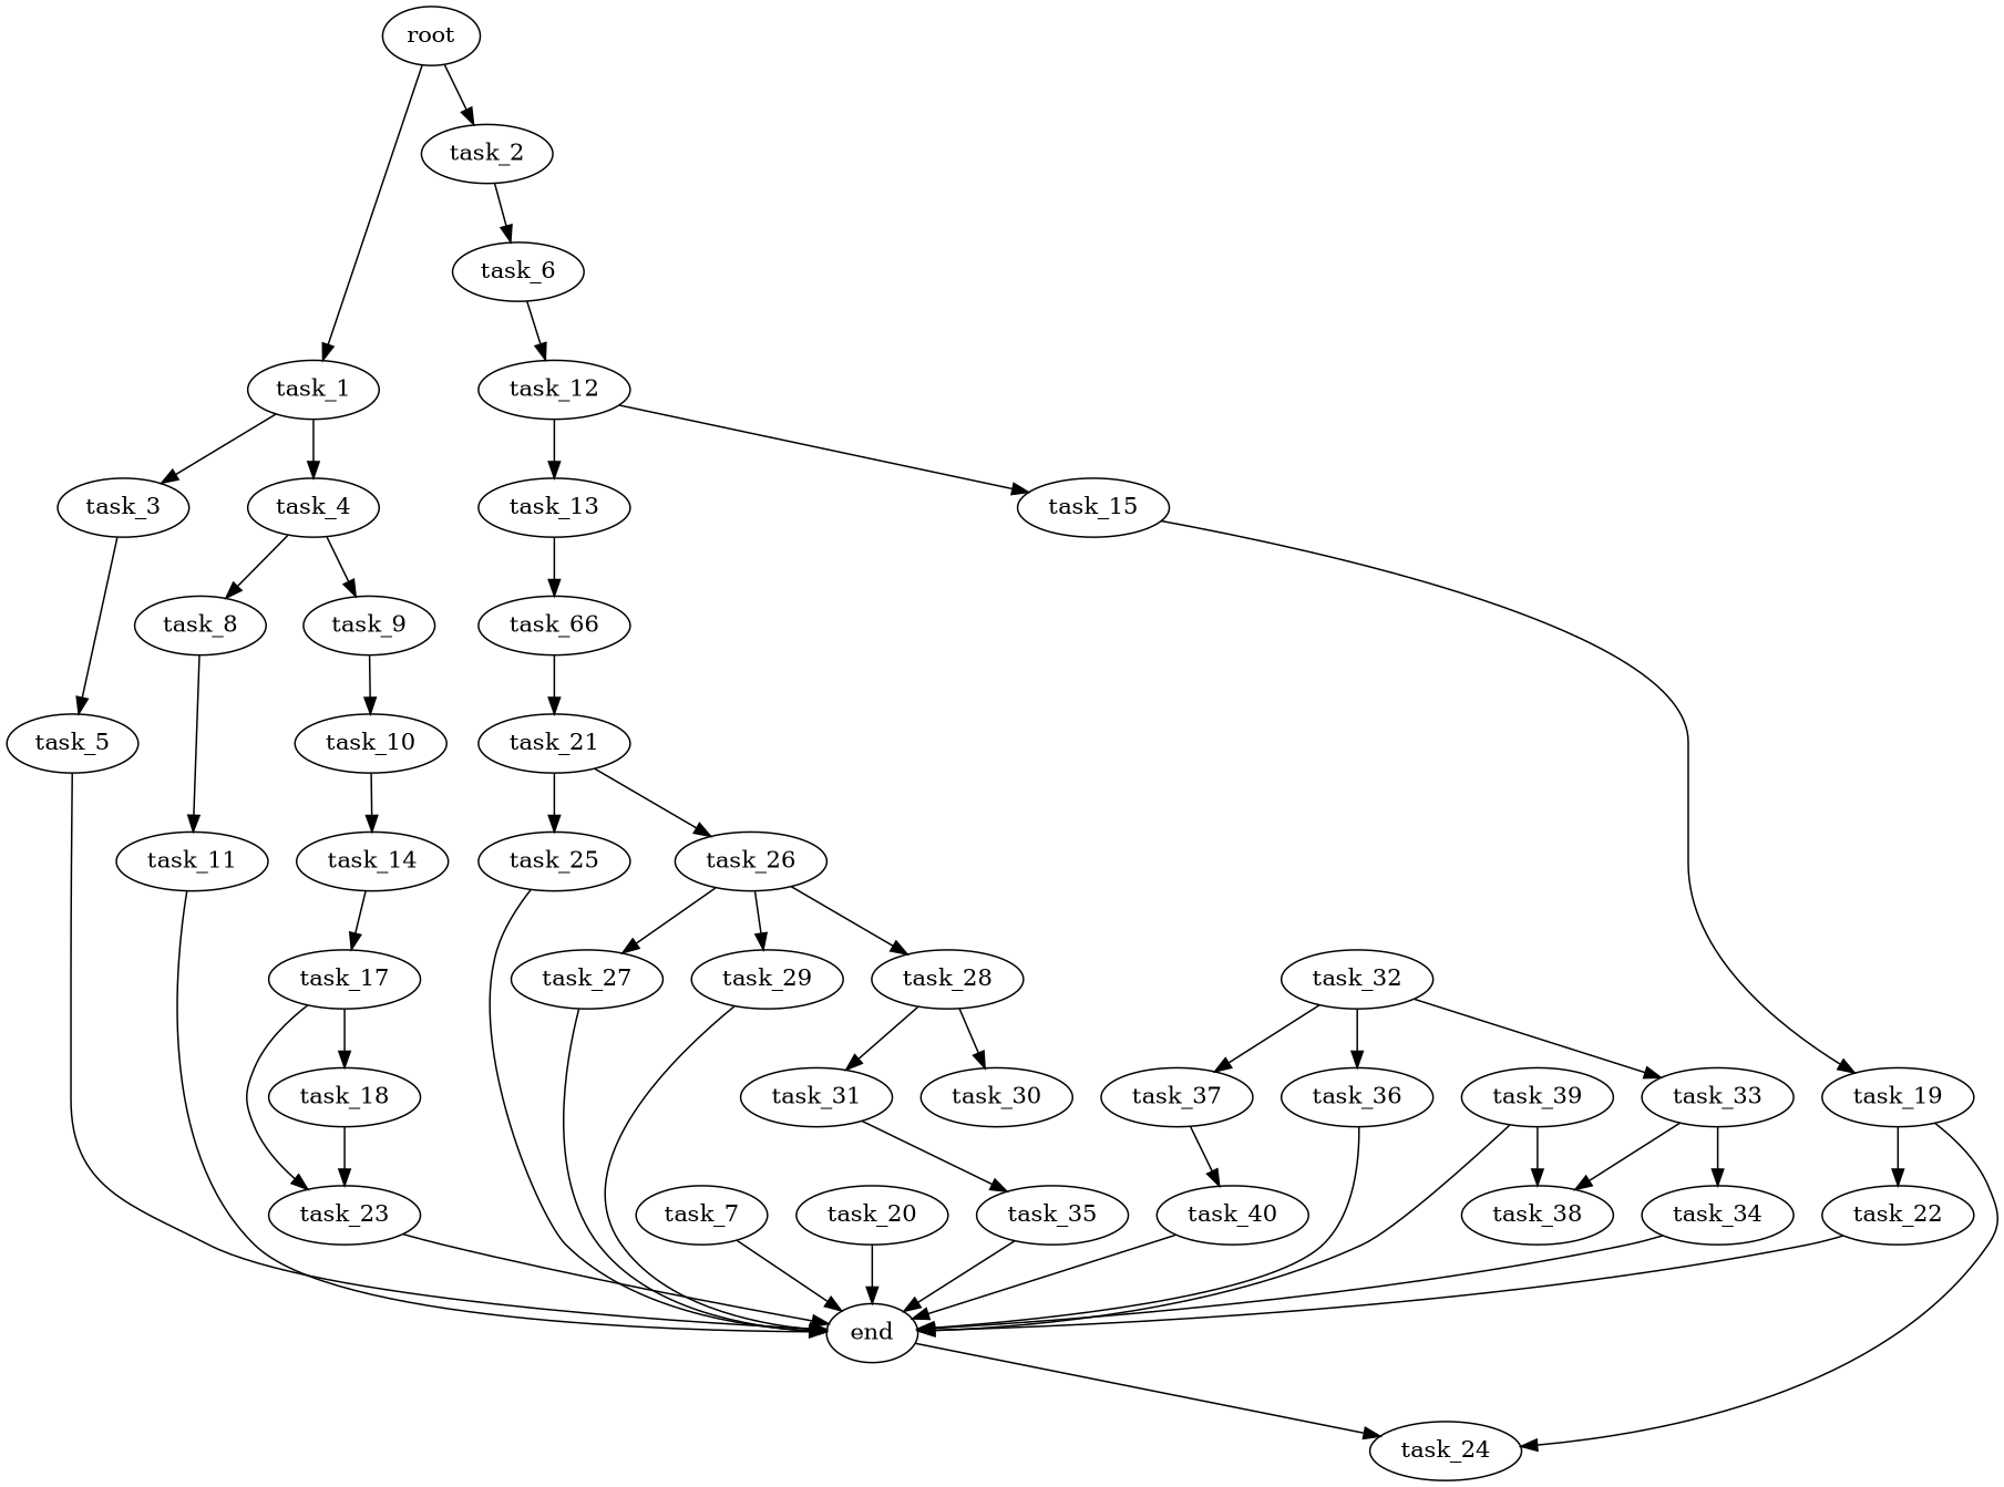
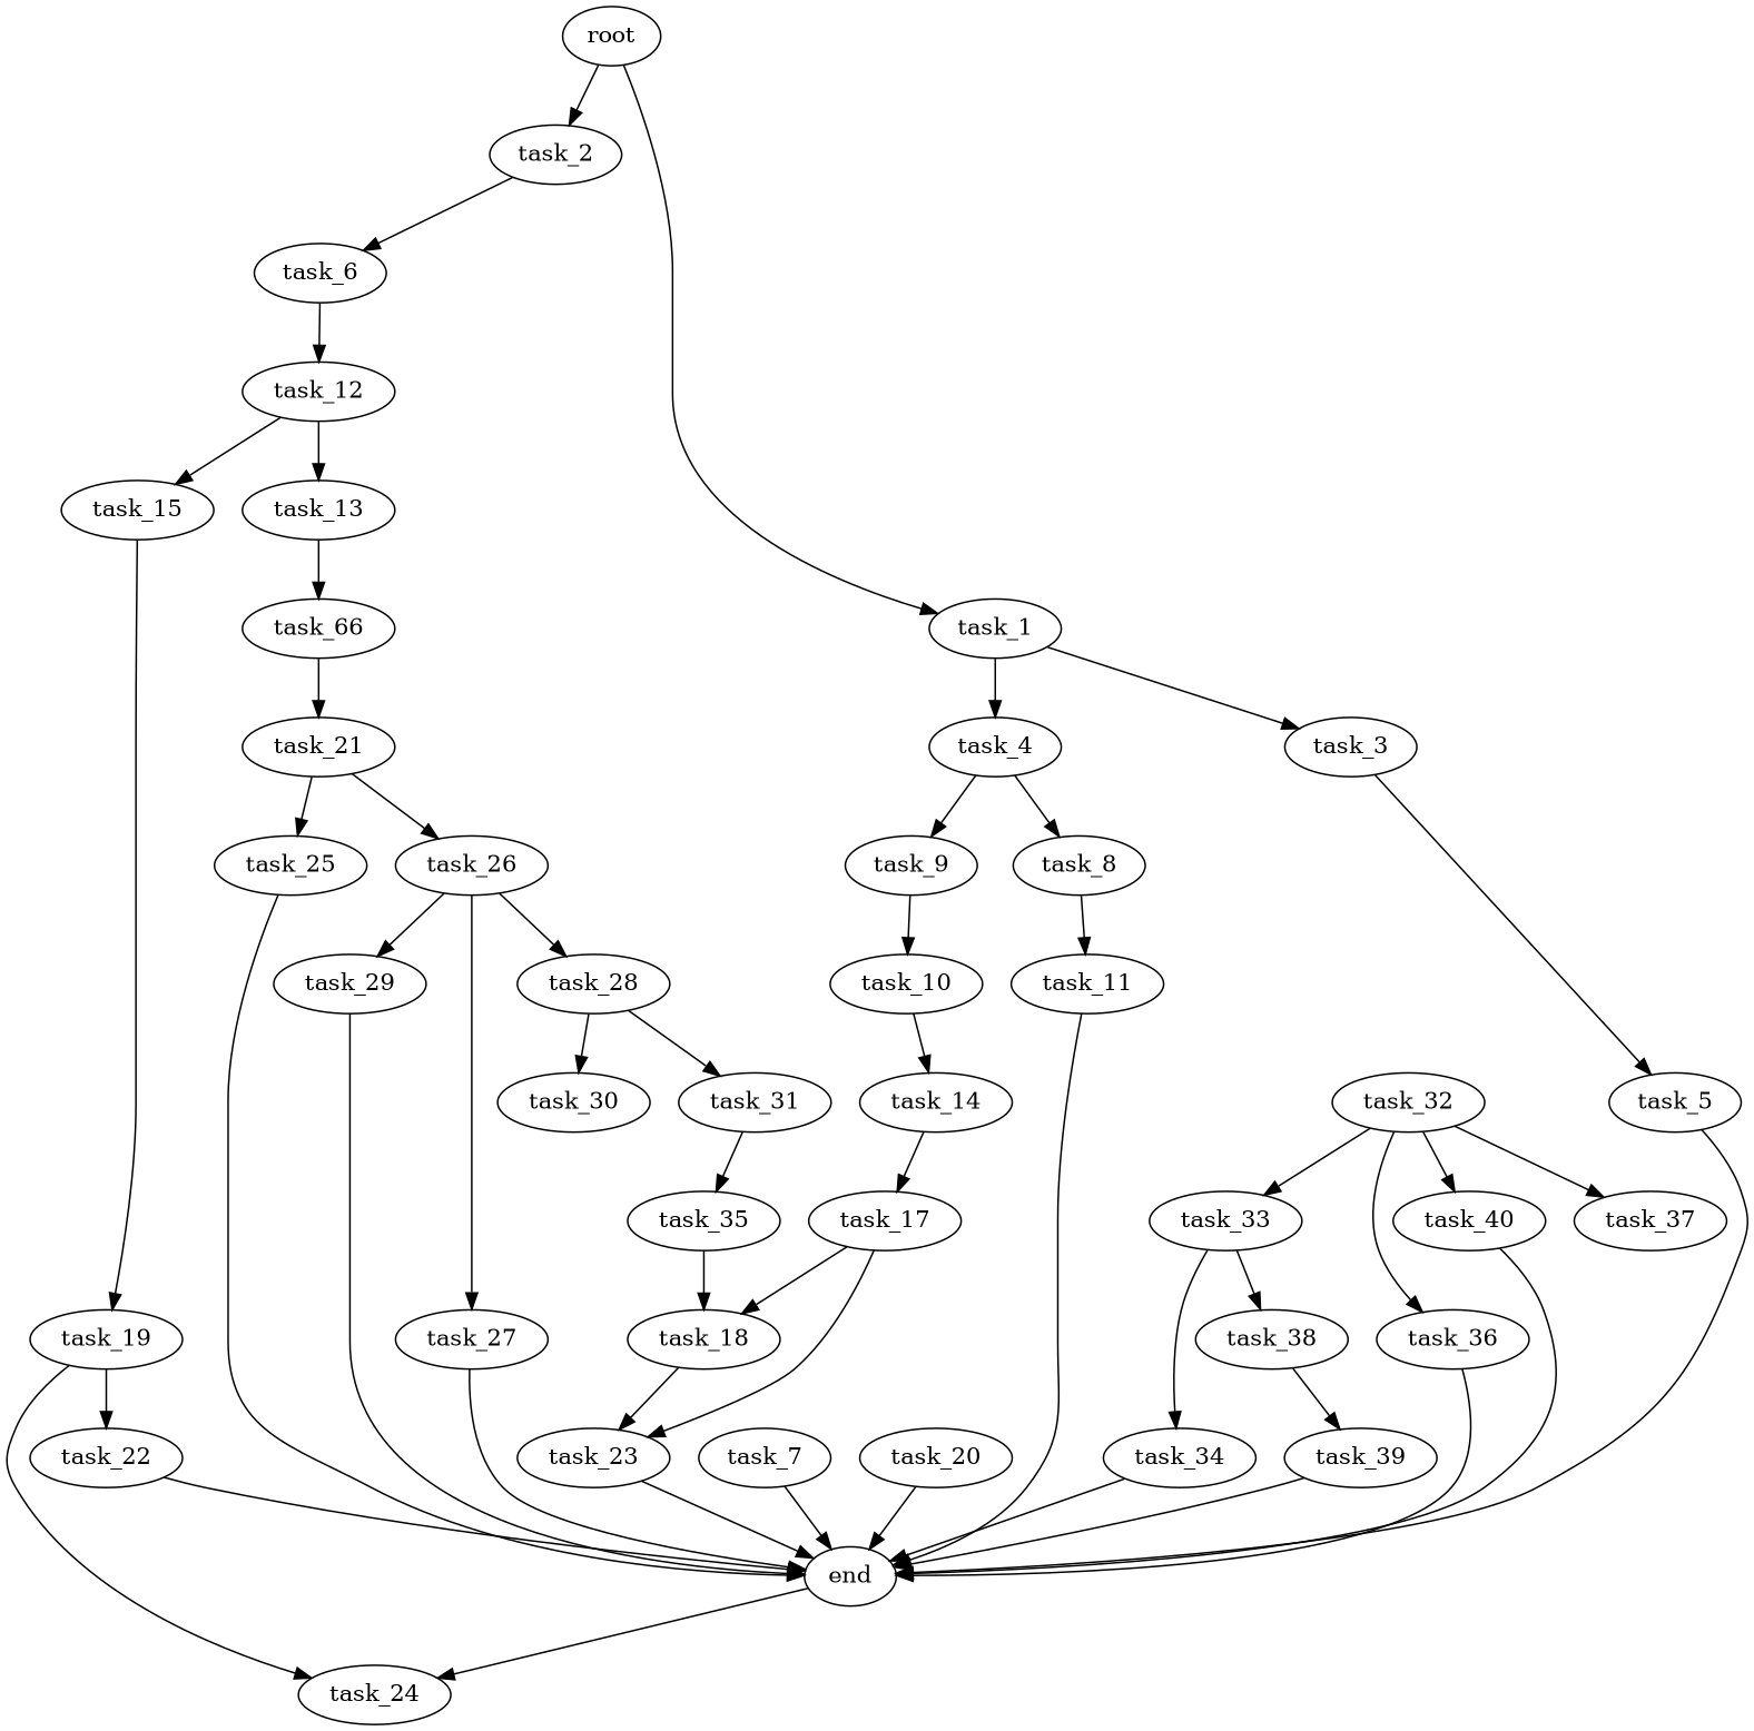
  digraph {
    root
    task_1
    task_2
    task_3
    task_4
    task_6
    task_5
    task_8
    task_9
    task_12
    end
    task_7
    task_11
    task_10
    task_24
    task_13
    task_15
    task_14
    task_17
    n20 [label=task_66]
    task_19
    task_21
    task_18
    task_23
    task_22
    task_25
    task_26
    task_20
    task_27
    task_28
    task_29
    task_30
    task_31
    task_35
    task_32
    task_33
    task_36
    task_37
    task_34
    task_38
    task_40
    task_39
    root -> task_1
    root -> task_2
    task_1 -> task_3
    task_1 -> task_4
    task_2 -> task_6
    task_3 -> task_5
    task_4 -> task_8
    task_4 -> task_9
    task_6 -> task_12
    task_5 -> end
    task_8 -> task_11
    task_9 -> task_10
    task_12 -> task_13
    task_12 -> task_15
    end -> task_24
    task_7 -> end
    task_11 -> end
    task_10 -> task_14
    task_13 -> n20
    task_15 -> task_19
    task_14 -> task_17
    task_17 -> task_18
    task_17 -> task_23
    n20 -> task_21
    task_19 -> task_24
    task_19 -> task_22
    task_21 -> task_25
    task_21 -> task_26
    task_18 -> task_23
    task_23 -> end
    task_22 -> end
    task_25 -> end
    task_26 -> task_27
    task_26 -> task_28
    task_26 -> task_29
    task_20 -> end
    task_27 -> end
    task_28 -> task_30
    task_28 -> task_31
    task_29 -> end
    task_31 -> task_35
-   task_35 -> end
+   task_35 -> task_18
    task_32 -> task_33
    task_32 -> task_36
    task_32 -> task_37
    task_33 -> task_34
    task_33 -> task_38
    task_36 -> end
-   task_37 -> task_40
+   task_32 -> task_40
    task_34 -> end
-   task_39 -> task_38
+   task_38 -> task_39
    task_40 -> end
    task_39 -> end
  }
